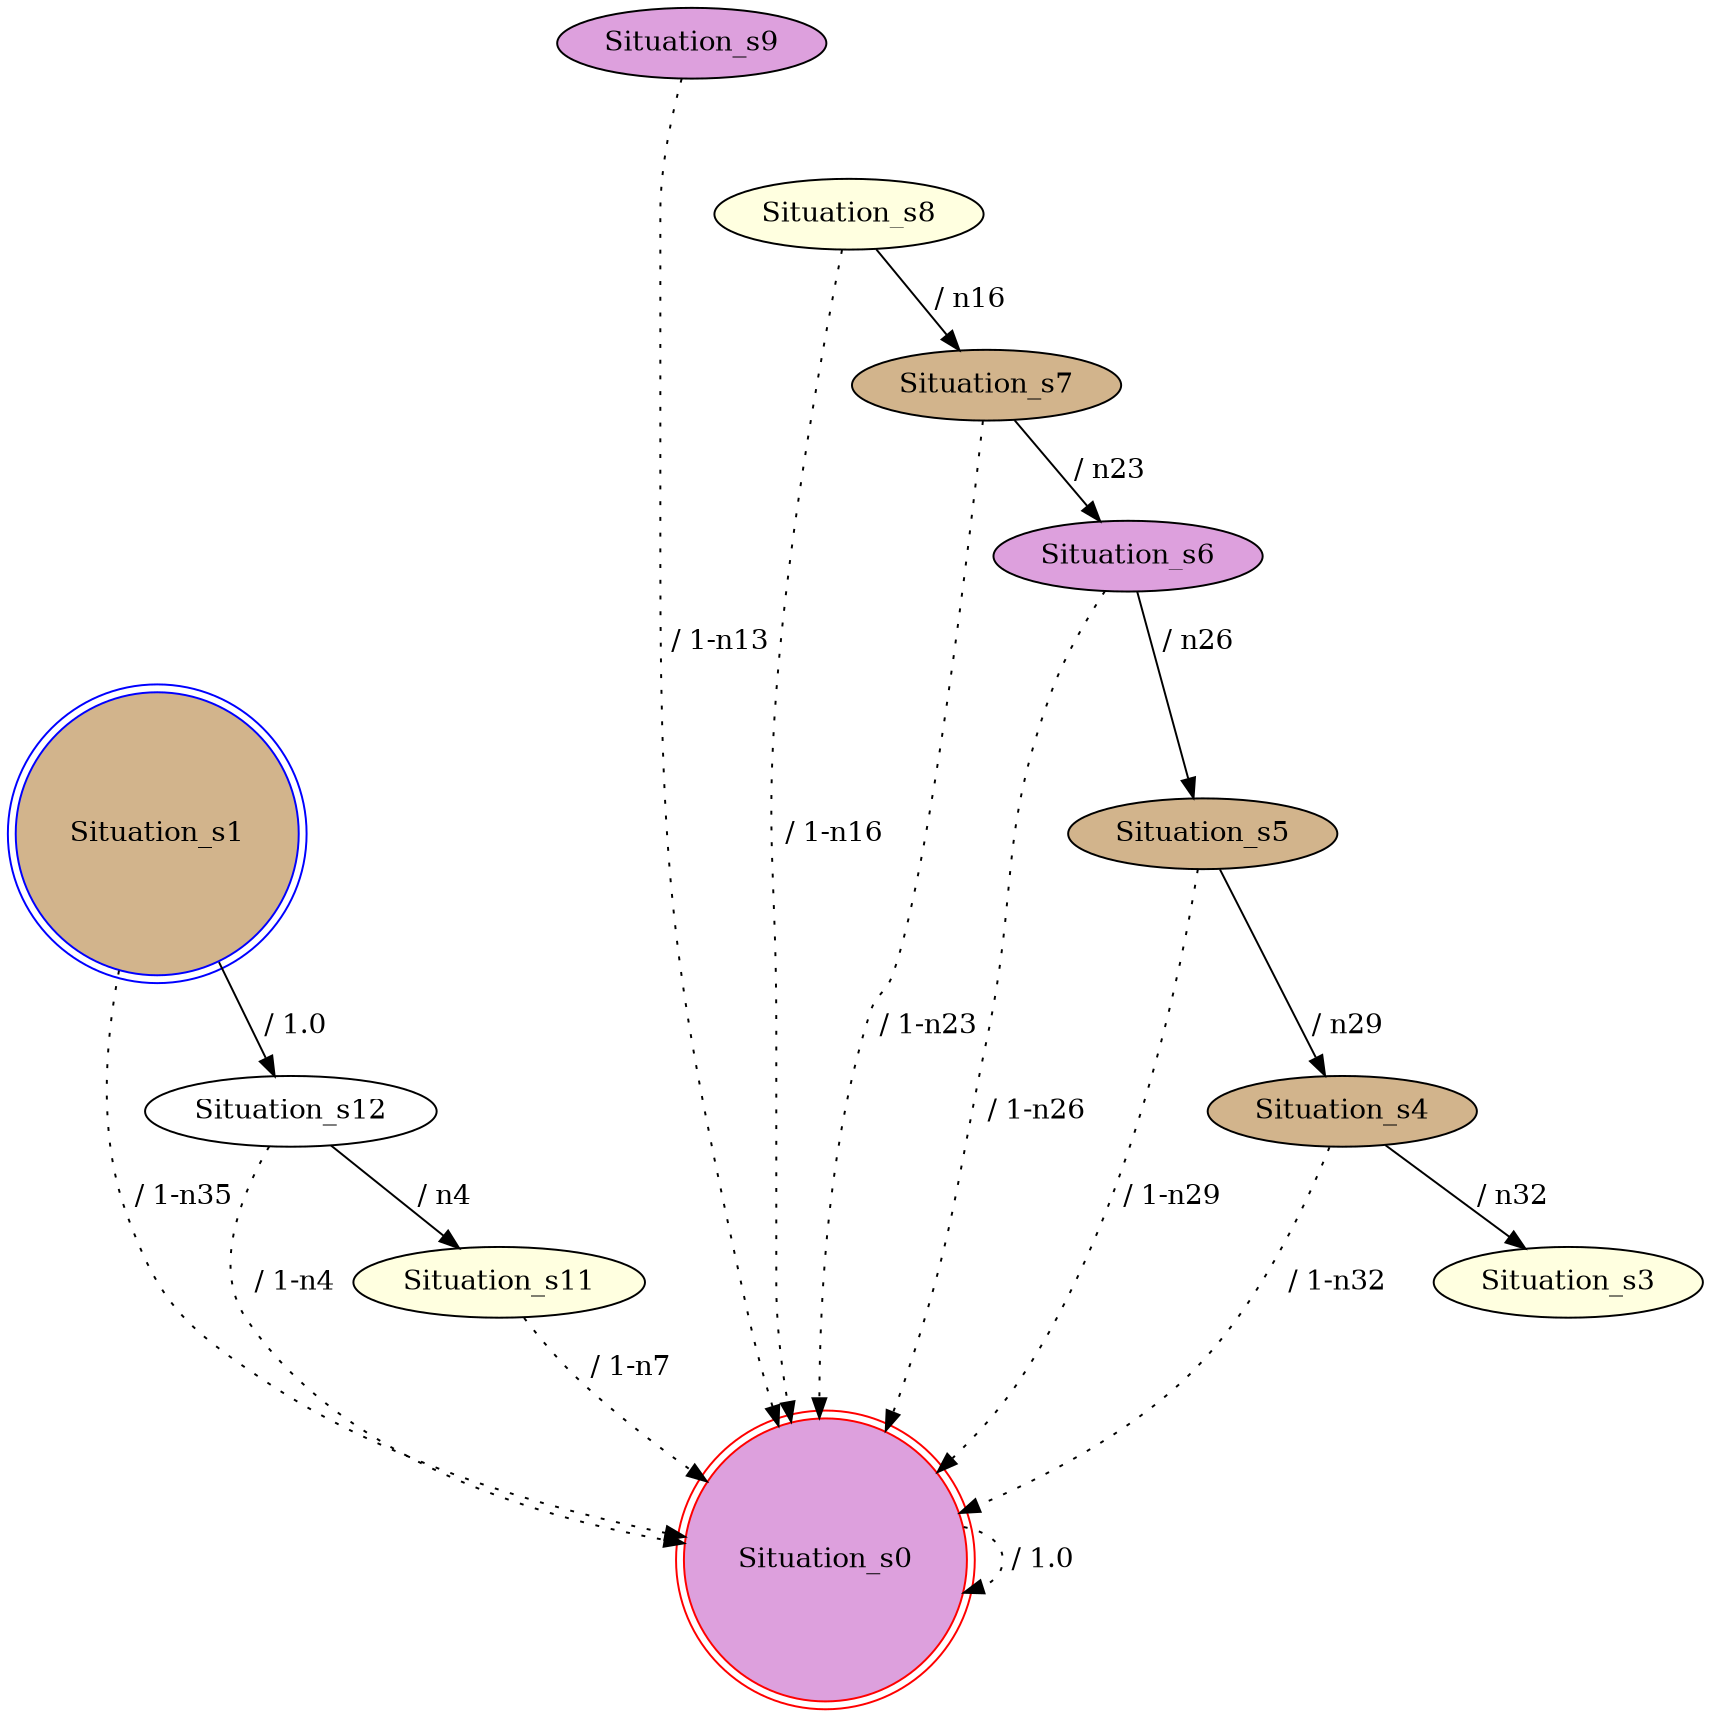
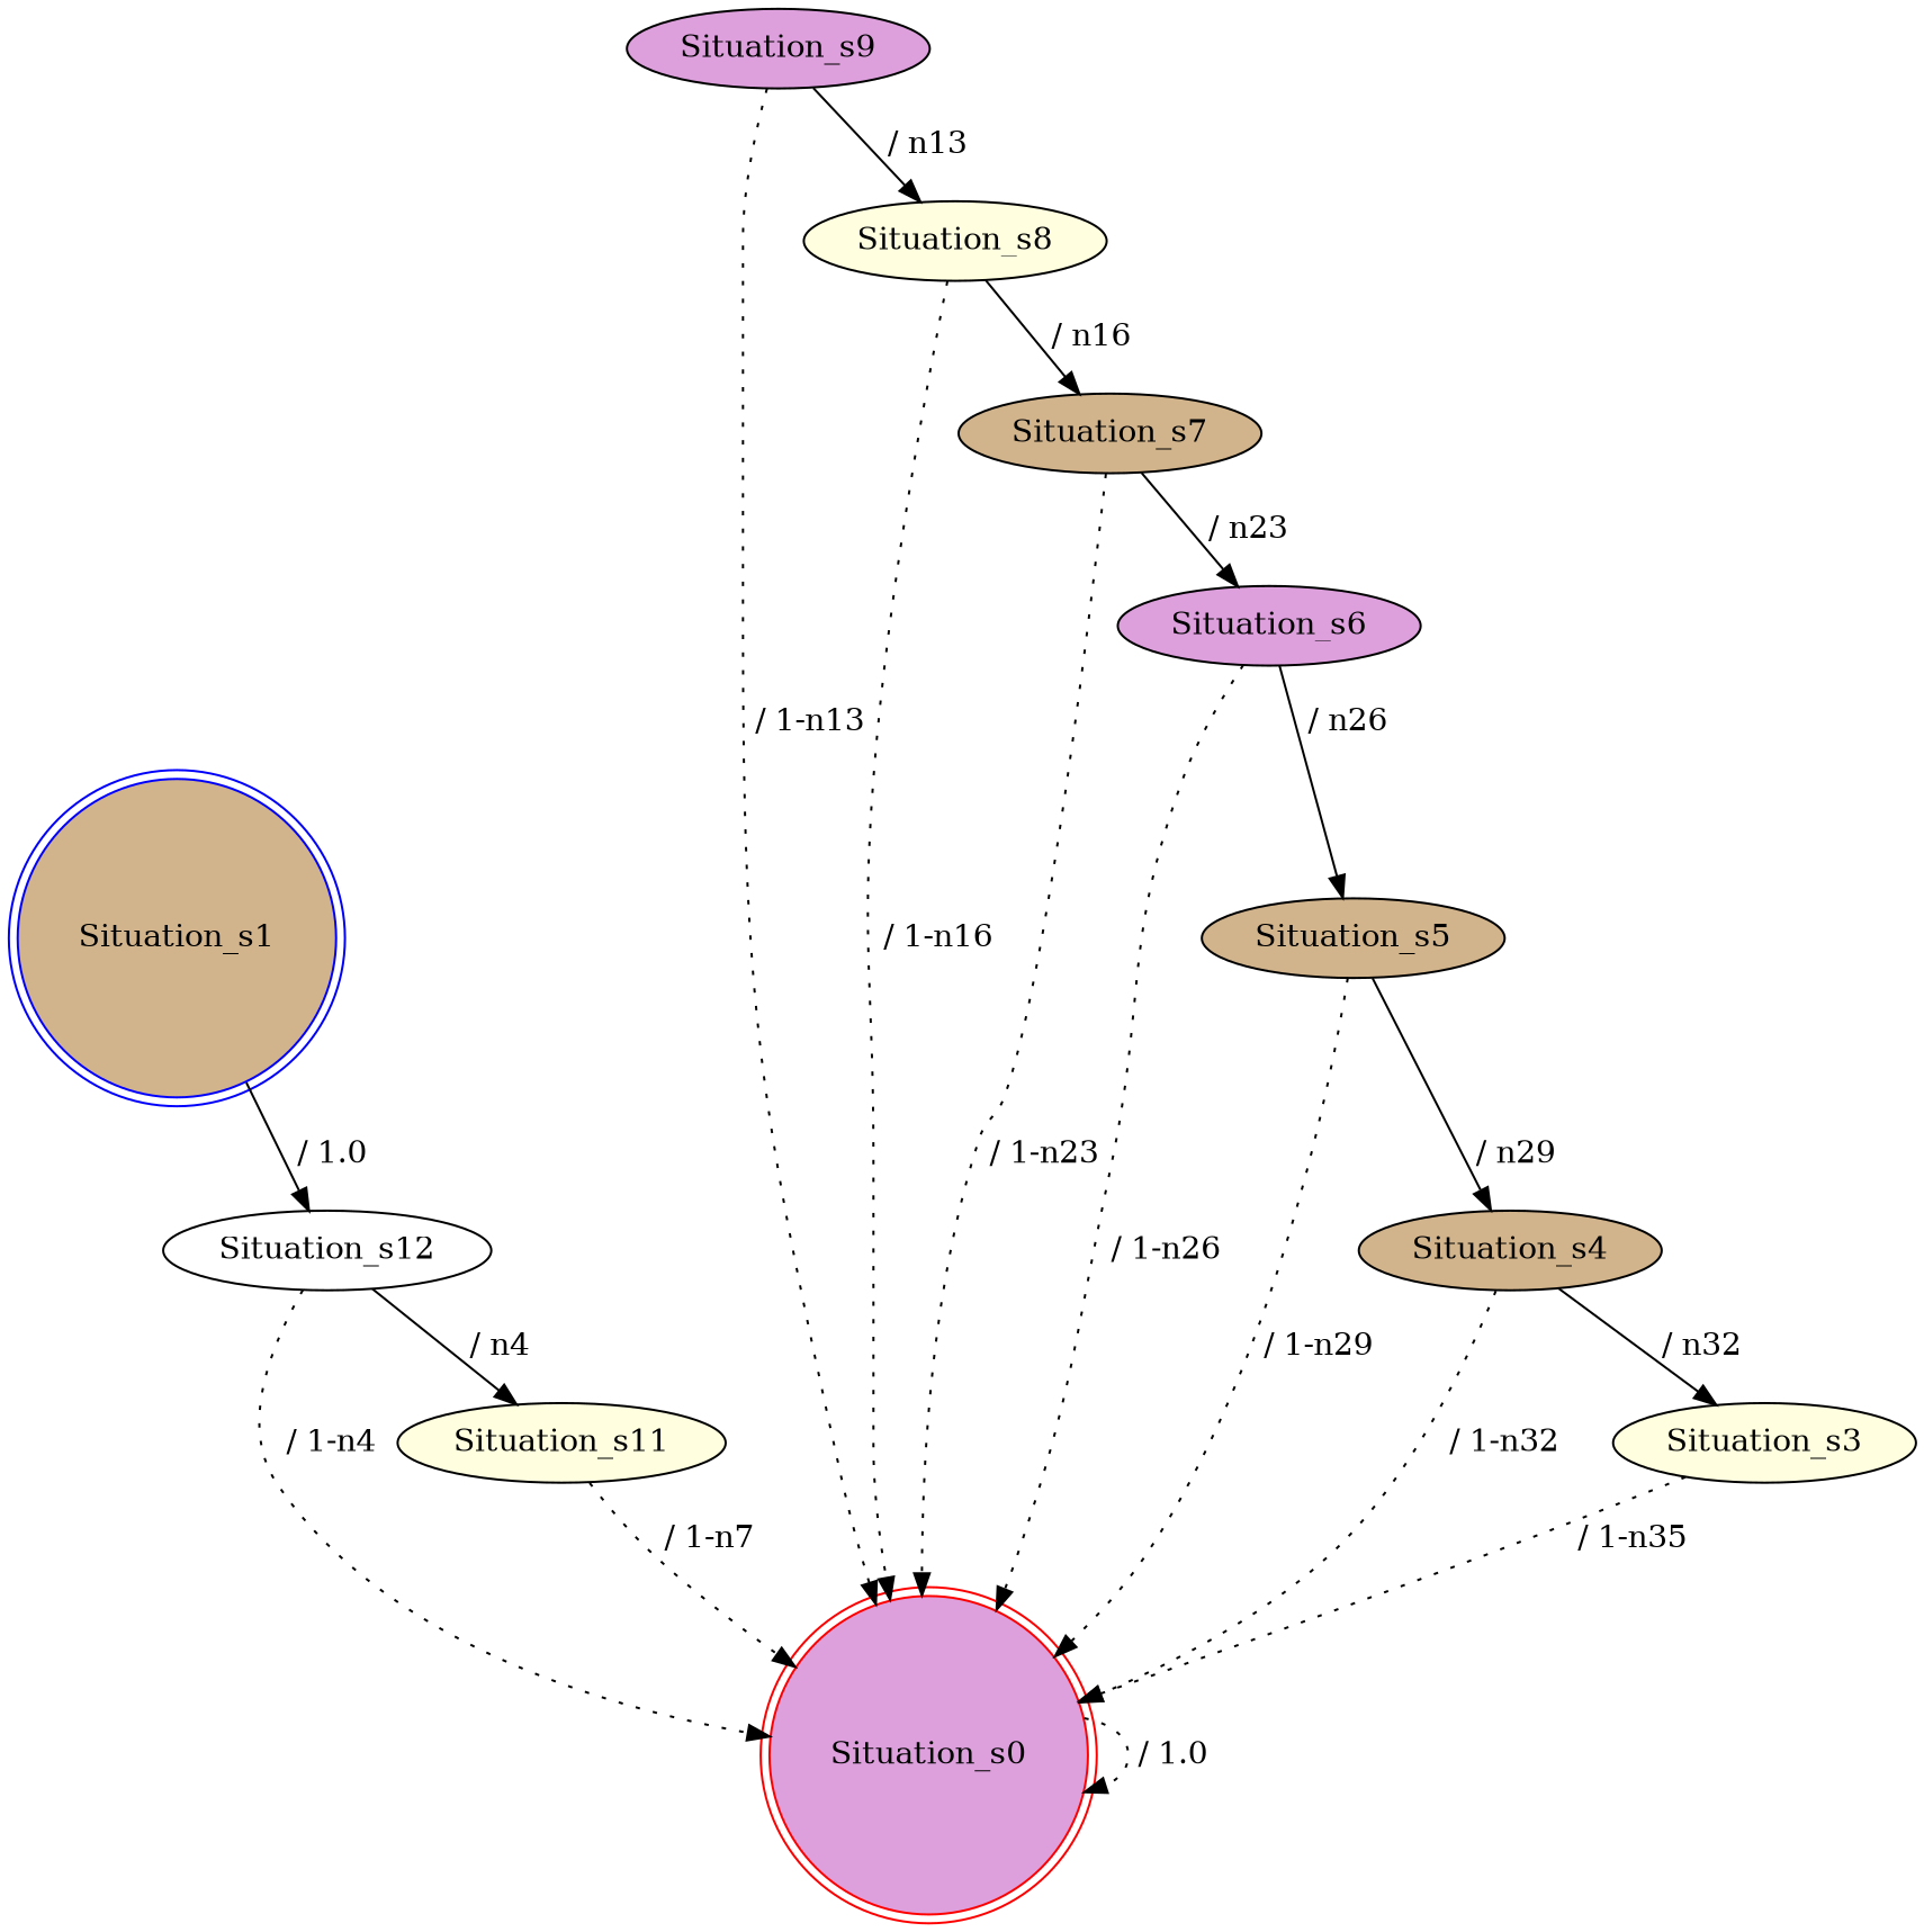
  digraph {
    node [fillcolor=tan style=filled]
    edge [style=dotted]
    n1 [color=red fillcolor=plum label=Situation_s0 shape=doublecircle]
    n2 [color=blue label=Situation_s1 shape=doublecircle]
    n3 [fillcolor=white label=Situation_s12]
    n4 [fillcolor=lightyellow label=Situation_s11]
    n5 [fillcolor=lightyellow label=Situation_s3]
    n6 [label=Situation_s4]
    n7 [label=Situation_s5]
    n8 [fillcolor=plum label=Situation_s6]
    n9 [label=Situation_s7]
    n10 [fillcolor=lightyellow label=Situation_s8]
    n11 [fillcolor=plum label=Situation_s9]
    n1 -> n1 [label=" / 1.0"]
    n2 -> n3 [label=" / 1.0" style=""]
    n3 -> n1 [label=" / 1-n4"]
    n3 -> n4 [label=" / n4" style=""]
    n4 -> n1 [label=" / 1-n7"]
-   n2 -> n1 [label=" / 1-n35"]
+   n5 -> n1 [label=" / 1-n35"]
    n6 -> n1 [label=" / 1-n32"]
    n6 -> n5 [label=" / n32" style=""]
    n7 -> n1 [label=" / 1-n29"]
    n7 -> n6 [label=" / n29" style=""]
    n8 -> n1 [label=" / 1-n26"]
    n8 -> n7 [label=" / n26" style=""]
    n9 -> n1 [label=" / 1-n23"]
    n9 -> n8 [label=" / n23" style=""]
    n10 -> n1 [label=" / 1-n16"]
    n10 -> n9 [label=" / n16" style=""]
    n11 -> n1 [label=" / 1-n13"]
+   n11 -> n10 [label=" / n13" style=""]
  }
